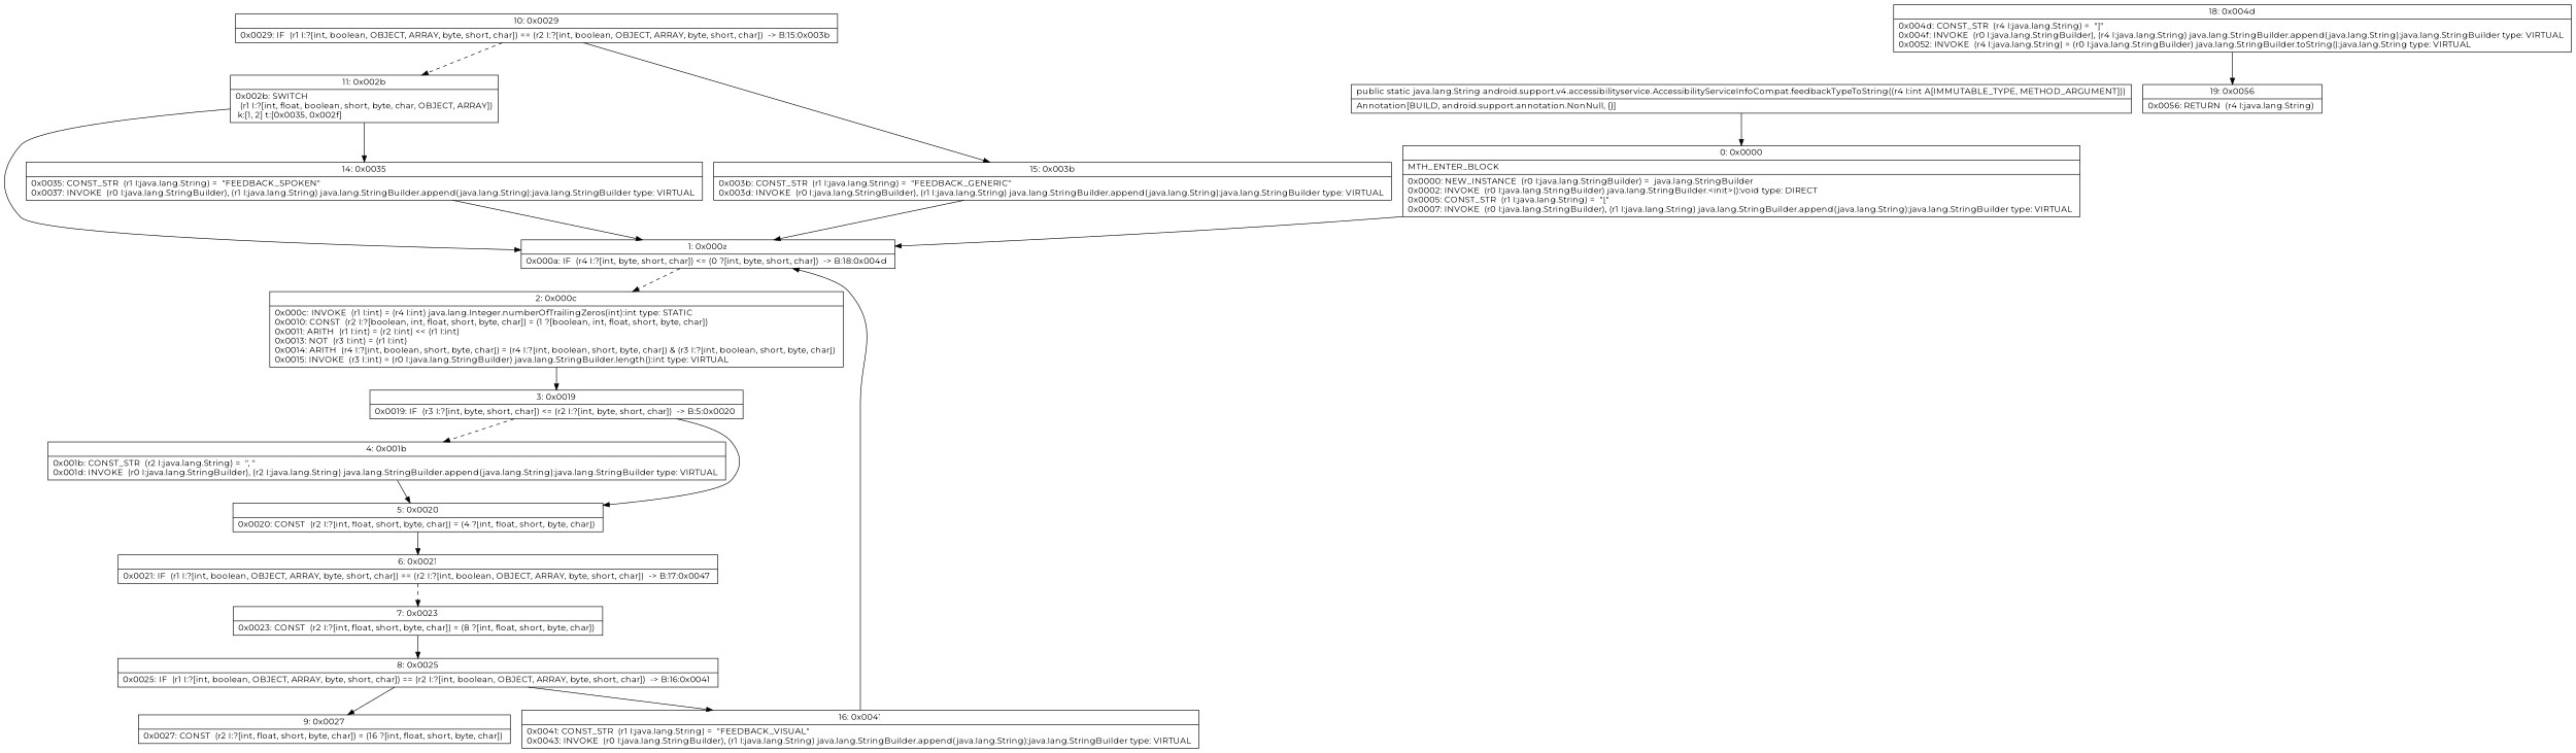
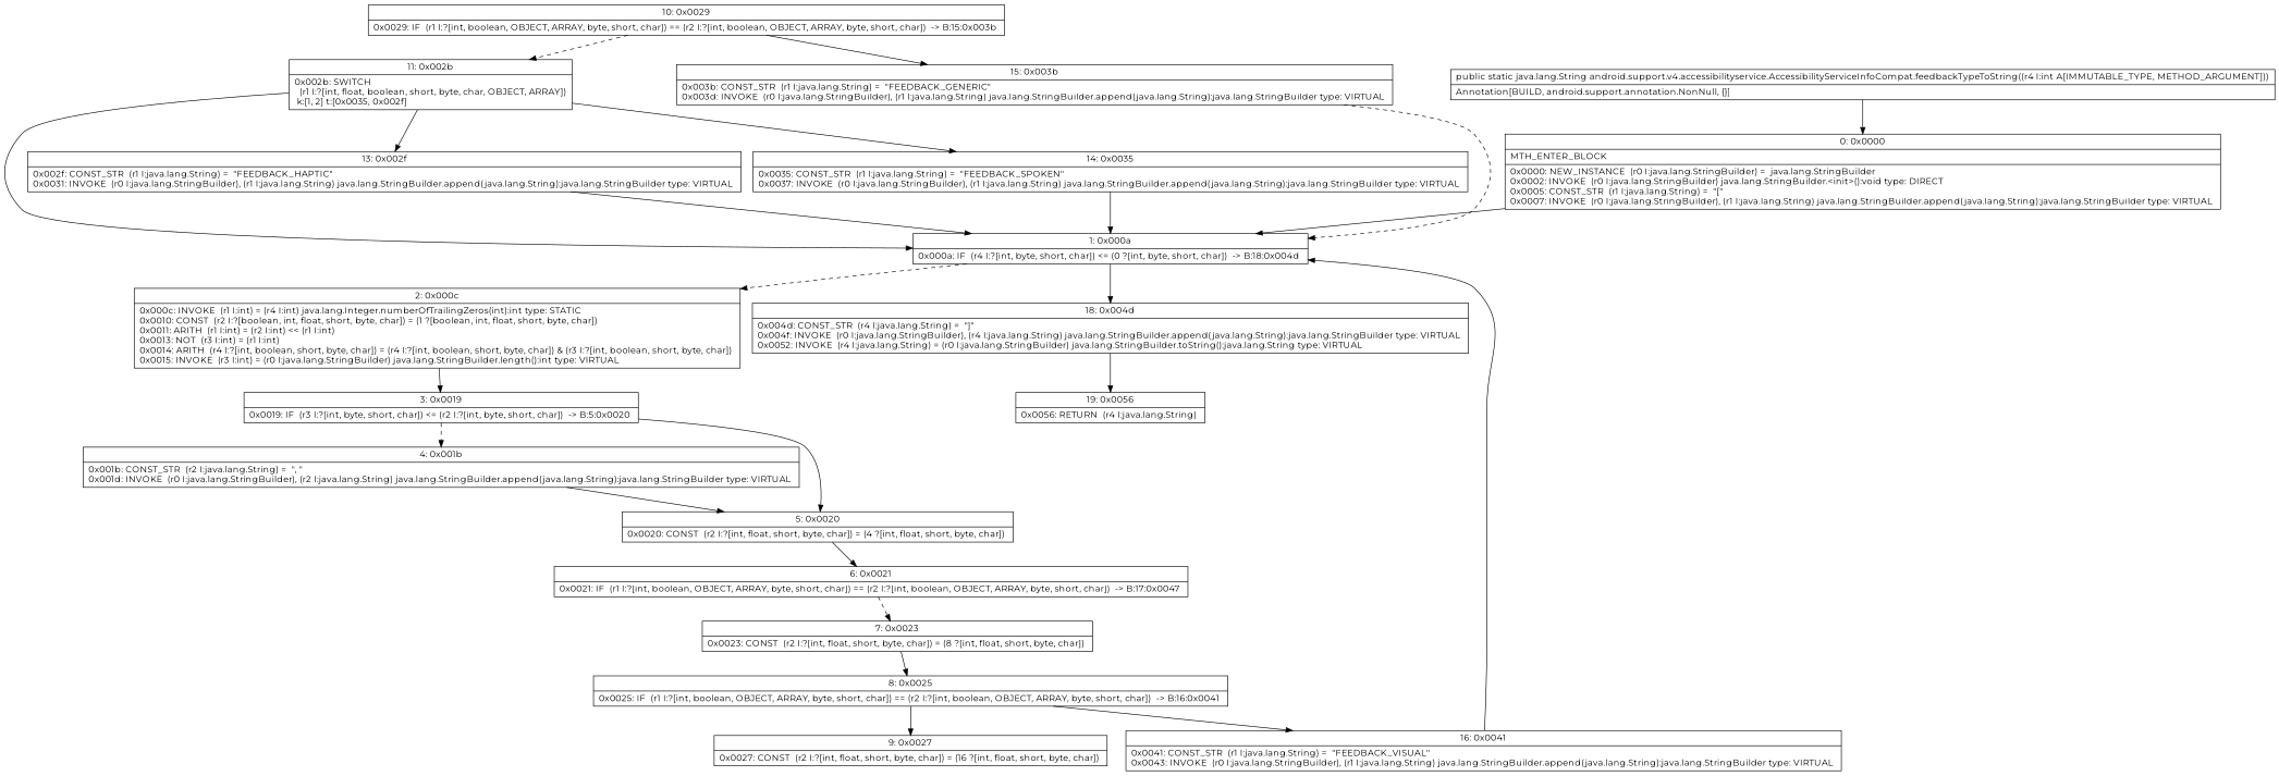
  digraph {
    fontname=Montserrat
    node [fontname=Montserrat shape=record]
    edge [fontname=Montserrat]
    n1 [label="{0\:\ 0x0000|MTH_ENTER_BLOCK\l|0x0000: NEW_INSTANCE  (r0 I:java.lang.StringBuilder) =  java.lang.StringBuilder \l0x0002: INVOKE  (r0 I:java.lang.StringBuilder) java.lang.StringBuilder.\<init\>():void type: DIRECT \l0x0005: CONST_STR  (r1 I:java.lang.String) =  \"[\" \l0x0007: INVOKE  (r0 I:java.lang.StringBuilder), (r1 I:java.lang.String) java.lang.StringBuilder.append(java.lang.String):java.lang.StringBuilder type: VIRTUAL \l}"]
    n2 [label="{1\:\ 0x000a|0x000a: IF  (r4 I:?[int, byte, short, char]) \<= (0 ?[int, byte, short, char])  \-\> B:18:0x004d \l}"]
    n3 [label="{2\:\ 0x000c|0x000c: INVOKE  (r1 I:int) = (r4 I:int) java.lang.Integer.numberOfTrailingZeros(int):int type: STATIC \l0x0010: CONST  (r2 I:?[boolean, int, float, short, byte, char]) = (1 ?[boolean, int, float, short, byte, char]) \l0x0011: ARITH  (r1 I:int) = (r2 I:int) \<\< (r1 I:int) \l0x0013: NOT  (r3 I:int) = (r1 I:int) \l0x0014: ARITH  (r4 I:?[int, boolean, short, byte, char]) = (r4 I:?[int, boolean, short, byte, char]) & (r3 I:?[int, boolean, short, byte, char]) \l0x0015: INVOKE  (r3 I:int) = (r0 I:java.lang.StringBuilder) java.lang.StringBuilder.length():int type: VIRTUAL \l}"]
    n4 [label="{18\:\ 0x004d|0x004d: CONST_STR  (r4 I:java.lang.String) =  \"]\" \l0x004f: INVOKE  (r0 I:java.lang.StringBuilder), (r4 I:java.lang.String) java.lang.StringBuilder.append(java.lang.String):java.lang.StringBuilder type: VIRTUAL \l0x0052: INVOKE  (r4 I:java.lang.String) = (r0 I:java.lang.StringBuilder) java.lang.StringBuilder.toString():java.lang.String type: VIRTUAL \l}"]
    n5 [label="{3\:\ 0x0019|0x0019: IF  (r3 I:?[int, byte, short, char]) \<= (r2 I:?[int, byte, short, char])  \-\> B:5:0x0020 \l}"]
    n6 [label="{19\:\ 0x0056|0x0056: RETURN  (r4 I:java.lang.String) \l}"]
    n7 [label="{4\:\ 0x001b|0x001b: CONST_STR  (r2 I:java.lang.String) =  \", \" \l0x001d: INVOKE  (r0 I:java.lang.StringBuilder), (r2 I:java.lang.String) java.lang.StringBuilder.append(java.lang.String):java.lang.StringBuilder type: VIRTUAL \l}"]
    n8 [label="{5\:\ 0x0020|0x0020: CONST  (r2 I:?[int, float, short, byte, char]) = (4 ?[int, float, short, byte, char]) \l}"]
    n9 [label="{6\:\ 0x0021|0x0021: IF  (r1 I:?[int, boolean, OBJECT, ARRAY, byte, short, char]) == (r2 I:?[int, boolean, OBJECT, ARRAY, byte, short, char])  \-\> B:17:0x0047 \l}"]
    n10 [label="{7\:\ 0x0023|0x0023: CONST  (r2 I:?[int, float, short, byte, char]) = (8 ?[int, float, short, byte, char]) \l}"]
    n11 [label="{8\:\ 0x0025|0x0025: IF  (r1 I:?[int, boolean, OBJECT, ARRAY, byte, short, char]) == (r2 I:?[int, boolean, OBJECT, ARRAY, byte, short, char])  \-\> B:16:0x0041 \l}"]
    n12 [label="{9\:\ 0x0027|0x0027: CONST  (r2 I:?[int, float, short, byte, char]) = (16 ?[int, float, short, byte, char]) \l}"]
    n13 [label="{16\:\ 0x0041|0x0041: CONST_STR  (r1 I:java.lang.String) =  \"FEEDBACK_VISUAL\" \l0x0043: INVOKE  (r0 I:java.lang.StringBuilder), (r1 I:java.lang.String) java.lang.StringBuilder.append(java.lang.String):java.lang.StringBuilder type: VIRTUAL \l}"]
    n14 [label="{10\:\ 0x0029|0x0029: IF  (r1 I:?[int, boolean, OBJECT, ARRAY, byte, short, char]) == (r2 I:?[int, boolean, OBJECT, ARRAY, byte, short, char])  \-\> B:15:0x003b \l}"]
    n15 [label="{11\:\ 0x002b|0x002b: SWITCH  \l  (r1 I:?[int, float, boolean, short, byte, char, OBJECT, ARRAY])\l k:[1, 2] t:[0x0035, 0x002f] \l}"]
    n16 [label="{15\:\ 0x003b|0x003b: CONST_STR  (r1 I:java.lang.String) =  \"FEEDBACK_GENERIC\" \l0x003d: INVOKE  (r0 I:java.lang.StringBuilder), (r1 I:java.lang.String) java.lang.StringBuilder.append(java.lang.String):java.lang.StringBuilder type: VIRTUAL \l}"]
+   n17 [label="{13\:\ 0x002f|0x002f: CONST_STR  (r1 I:java.lang.String) =  \"FEEDBACK_HAPTIC\" \l0x0031: INVOKE  (r0 I:java.lang.StringBuilder), (r1 I:java.lang.String) java.lang.StringBuilder.append(java.lang.String):java.lang.StringBuilder type: VIRTUAL \l}"]
    n18 [label="{14\:\ 0x0035|0x0035: CONST_STR  (r1 I:java.lang.String) =  \"FEEDBACK_SPOKEN\" \l0x0037: INVOKE  (r0 I:java.lang.StringBuilder), (r1 I:java.lang.String) java.lang.StringBuilder.append(java.lang.String):java.lang.StringBuilder type: VIRTUAL \l}"]
    n19 [label="{public static java.lang.String android.support.v4.accessibilityservice.AccessibilityServiceInfoCompat.feedbackTypeToString((r4 I:int A[IMMUTABLE_TYPE, METHOD_ARGUMENT]))  | Annotation[BUILD, android.support.annotation.NonNull, \{\}]\l}"]
    n1 -> n2
    n2 -> n3 [style=dashed]
+   n2 -> n4
    n3 -> n5
    n4 -> n6
    n5 -> n7 [style=dashed]
    n5 -> n8
    n7 -> n8
    n8 -> n9
    n9 -> n10 [style=dashed]
    n10 -> n11
    n11 -> n12 [style=solid]
    n11 -> n13
    n13 -> n2
    n14 -> n15 [style=dashed]
    n14 -> n16
    n15 -> n2
+   n15 -> n17
    n15 -> n18
-   n16 -> n2
+   n16 -> n2 [style=dashed]
+   n17 -> n2
    n18 -> n2
    n19 -> n1
  }
